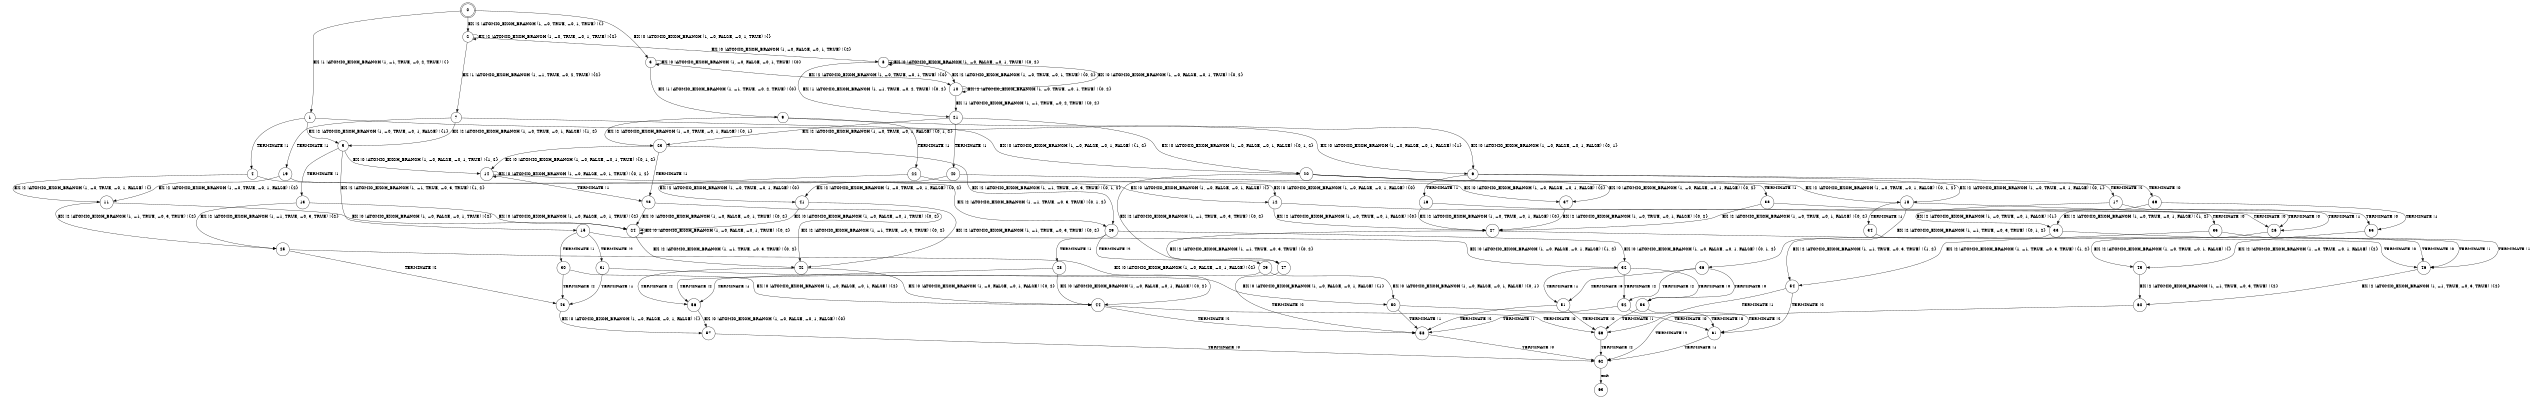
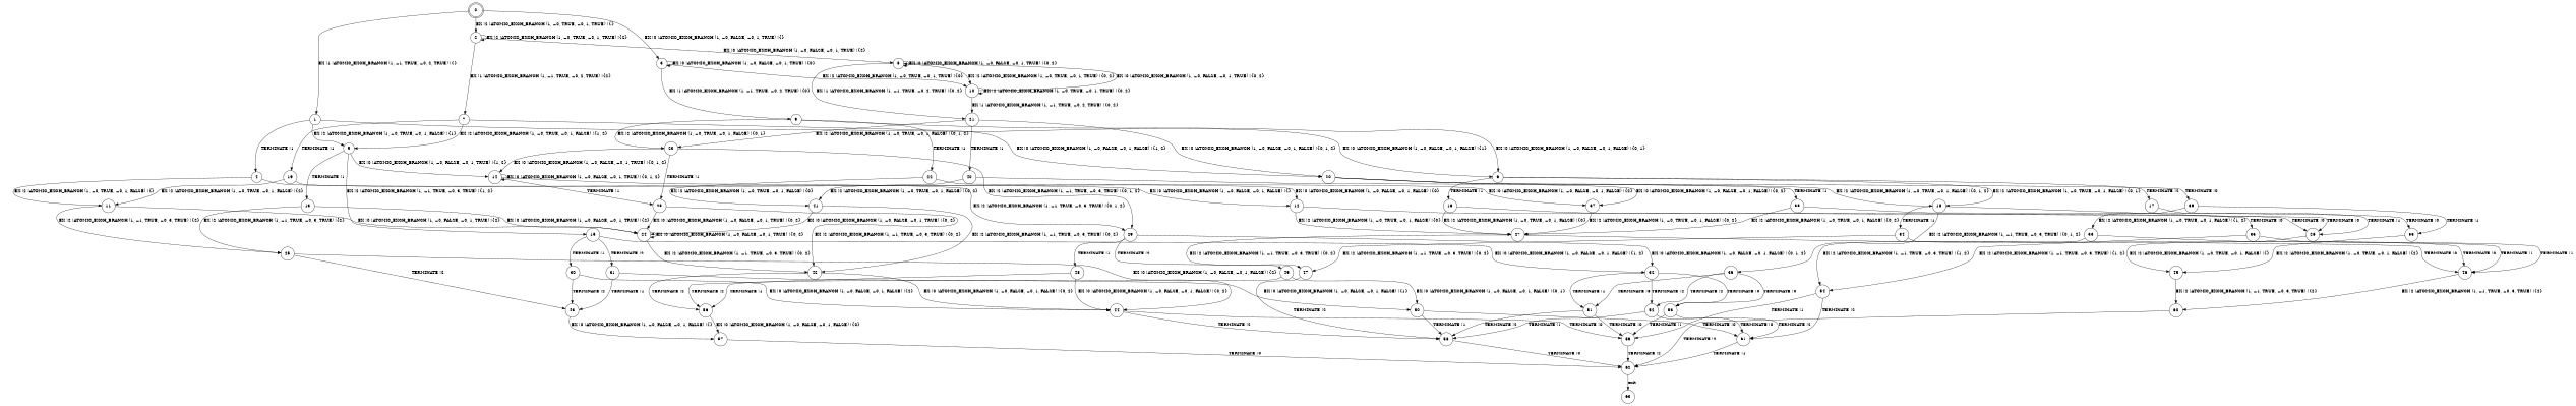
  digraph {
    node [shape=circle]
    0 [peripheries=2]
    1
    2
    3
    4
    5
    6
    7
    8
    9
    10
    11
    12
    13
    14
    15
    16
    17
    18
    19
    20
    21
    22
    23
    24
    25
    26
    27
    28
    29
    30
    31
    32
    33
    34
    35
    36
    37
    38
    39
    40
    41
    42
    43
    44
    45
    46
    47
    48
    49
    50
    51
    52
    53
    54
    55
    56
    57
    58
    59
    60
    61
    62
    63
    0 -> 1 [label="EX !1 !ATOMIC_EXCH_BRANCH (1, +1, TRUE, +0, 2, TRUE) !{}"]
    0 -> 2 [label="EX !2 !ATOMIC_EXCH_BRANCH (1, +0, TRUE, +0, 1, TRUE) !{}"]
    0 -> 3 [label="EX !0 !ATOMIC_EXCH_BRANCH (1, +0, FALSE, +0, 1, TRUE) !{}"]
    1 -> 4 [label="TERMINATE !1"]
    1 -> 5 [label="EX !2 !ATOMIC_EXCH_BRANCH (1, +0, TRUE, +0, 1, FALSE) !{1}"]
    1 -> 6 [label="EX !0 !ATOMIC_EXCH_BRANCH (1, +0, FALSE, +0, 1, FALSE) !{1}"]
    2 -> 2 [label="EX !2 !ATOMIC_EXCH_BRANCH (1, +0, TRUE, +0, 1, TRUE) !{2}"]
    2 -> 7 [label="EX !1 !ATOMIC_EXCH_BRANCH (1, +1, TRUE, +0, 2, TRUE) !{2}"]
    2 -> 8 [label="EX !0 !ATOMIC_EXCH_BRANCH (1, +0, FALSE, +0, 1, TRUE) !{2}"]
    3 -> 3 [label="EX !0 !ATOMIC_EXCH_BRANCH (1, +0, FALSE, +0, 1, TRUE) !{0}"]
    3 -> 9 [label="EX !1 !ATOMIC_EXCH_BRANCH (1, +1, TRUE, +0, 2, TRUE) !{0}"]
    3 -> 10 [label="EX !2 !ATOMIC_EXCH_BRANCH (1, +0, TRUE, +0, 1, TRUE) !{0}"]
    4 -> 11 [label="EX !2 !ATOMIC_EXCH_BRANCH (1, +0, TRUE, +0, 1, FALSE) !{}"]
    4 -> 12 [label="EX !0 !ATOMIC_EXCH_BRANCH (1, +0, FALSE, +0, 1, FALSE) !{}"]
    5 -> 13 [label="TERMINATE !1"]
    5 -> 14 [label="EX !0 !ATOMIC_EXCH_BRANCH (1, +0, FALSE, +0, 1, TRUE) !{1, 2}"]
    5 -> 15 [label="EX !2 !ATOMIC_EXCH_BRANCH (1, +1, TRUE, +0, 3, TRUE) !{1, 2}"]
    6 -> 16 [label="TERMINATE !1"]
    6 -> 17 [label="TERMINATE !2"]
    6 -> 18 [label="EX !2 !ATOMIC_EXCH_BRANCH (1, +0, TRUE, +0, 1, FALSE) !{0, 1}"]
    7 -> 5 [label="EX !2 !ATOMIC_EXCH_BRANCH (1, +0, TRUE, +0, 1, FALSE) !{1, 2}"]
    7 -> 19 [label="TERMINATE !1"]
    7 -> 20 [label="EX !0 !ATOMIC_EXCH_BRANCH (1, +0, FALSE, +0, 1, FALSE) !{1, 2}"]
    8 -> 8 [label="EX !0 !ATOMIC_EXCH_BRANCH (1, +0, FALSE, +0, 1, TRUE) !{0, 2}"]
    8 -> 10 [label="EX !2 !ATOMIC_EXCH_BRANCH (1, +0, TRUE, +0, 1, TRUE) !{0, 2}"]
    8 -> 21 [label="EX !1 !ATOMIC_EXCH_BRANCH (1, +1, TRUE, +0, 2, TRUE) !{0, 2}"]
    9 -> 6 [label="EX !0 !ATOMIC_EXCH_BRANCH (1, +0, FALSE, +0, 1, FALSE) !{0, 1}"]
    9 -> 22 [label="TERMINATE !1"]
    9 -> 23 [label="EX !2 !ATOMIC_EXCH_BRANCH (1, +0, TRUE, +0, 1, FALSE) !{0, 1}"]
    10 -> 8 [label="EX !0 !ATOMIC_EXCH_BRANCH (1, +0, FALSE, +0, 1, TRUE) !{0, 2}"]
    10 -> 10 [label="EX !2 !ATOMIC_EXCH_BRANCH (1, +0, TRUE, +0, 1, TRUE) !{0, 2}"]
    10 -> 21 [label="EX !1 !ATOMIC_EXCH_BRANCH (1, +1, TRUE, +0, 2, TRUE) !{0, 2}"]
    11 -> 24 [label="EX !0 !ATOMIC_EXCH_BRANCH (1, +0, FALSE, +0, 1, TRUE) !{2}"]
    11 -> 25 [label="EX !2 !ATOMIC_EXCH_BRANCH (1, +1, TRUE, +0, 3, TRUE) !{2}"]
    12 -> 26 [label="TERMINATE !0"]
    12 -> 27 [label="EX !2 !ATOMIC_EXCH_BRANCH (1, +0, TRUE, +0, 1, FALSE) !{0}"]
    13 -> 24 [label="EX !0 !ATOMIC_EXCH_BRANCH (1, +0, FALSE, +0, 1, TRUE) !{2}"]
    13 -> 25 [label="EX !2 !ATOMIC_EXCH_BRANCH (1, +1, TRUE, +0, 3, TRUE) !{2}"]
    14 -> 14 [label="EX !0 !ATOMIC_EXCH_BRANCH (1, +0, FALSE, +0, 1, TRUE) !{0, 1, 2}"]
    14 -> 28 [label="TERMINATE !1"]
    14 -> 29 [label="EX !2 !ATOMIC_EXCH_BRANCH (1, +1, TRUE, +0, 3, TRUE) !{0, 1, 2}"]
    15 -> 30 [label="TERMINATE !1"]
    15 -> 31 [label="TERMINATE !2"]
    15 -> 32 [label="EX !0 !ATOMIC_EXCH_BRANCH (1, +0, FALSE, +0, 1, FALSE) !{1, 2}"]
    16 -> 26 [label="TERMINATE !0"]
    16 -> 27 [label="EX !2 !ATOMIC_EXCH_BRANCH (1, +0, TRUE, +0, 1, FALSE) !{0}"]
    17 -> 26 [label="TERMINATE !1"]
-   17 -> 33 [label="EX !2 !ATOMIC_EXCH_BRANCH (1, +0, TRUE, +0, 1, FALSE) !{1}"]
    18 -> 34 [label="TERMINATE !1"]
    18 -> 35 [label="TERMINATE !0"]
    18 -> 36 [label="EX !2 !ATOMIC_EXCH_BRANCH (1, +1, TRUE, +0, 3, TRUE) !{0, 1, 2}"]
    19 -> 11 [label="EX !2 !ATOMIC_EXCH_BRANCH (1, +0, TRUE, +0, 1, FALSE) !{2}"]
    19 -> 37 [label="EX !0 !ATOMIC_EXCH_BRANCH (1, +0, FALSE, +0, 1, FALSE) !{2}"]
    20 -> 18 [label="EX !2 !ATOMIC_EXCH_BRANCH (1, +0, TRUE, +0, 1, FALSE) !{0, 1, 2}"]
    20 -> 38 [label="TERMINATE !1"]
    20 -> 39 [label="TERMINATE !0"]
    21 -> 20 [label="EX !0 !ATOMIC_EXCH_BRANCH (1, +0, FALSE, +0, 1, FALSE) !{0, 1, 2}"]
    21 -> 23 [label="EX !2 !ATOMIC_EXCH_BRANCH (1, +0, TRUE, +0, 1, FALSE) !{0, 1, 2}"]
    21 -> 40 [label="TERMINATE !1"]
    22 -> 12 [label="EX !0 !ATOMIC_EXCH_BRANCH (1, +0, FALSE, +0, 1, FALSE) !{0}"]
    22 -> 41 [label="EX !2 !ATOMIC_EXCH_BRANCH (1, +0, TRUE, +0, 1, FALSE) !{0}"]
    23 -> 14 [label="EX !0 !ATOMIC_EXCH_BRANCH (1, +0, FALSE, +0, 1, TRUE) !{0, 1, 2}"]
    23 -> 28 [label="TERMINATE !1"]
    23 -> 29 [label="EX !2 !ATOMIC_EXCH_BRANCH (1, +1, TRUE, +0, 3, TRUE) !{0, 1, 2}"]
    24 -> 24 [label="EX !0 !ATOMIC_EXCH_BRANCH (1, +0, FALSE, +0, 1, TRUE) !{0, 2}"]
    24 -> 42 [label="EX !2 !ATOMIC_EXCH_BRANCH (1, +1, TRUE, +0, 3, TRUE) !{0, 2}"]
    25 -> 43 [label="TERMINATE !2"]
    25 -> 44 [label="EX !0 !ATOMIC_EXCH_BRANCH (1, +0, FALSE, +0, 1, FALSE) !{2}"]
    26 -> 45 [label="EX !2 !ATOMIC_EXCH_BRANCH (1, +0, TRUE, +0, 1, FALSE) !{}"]
    27 -> 46 [label="TERMINATE !0"]
    27 -> 47 [label="EX !2 !ATOMIC_EXCH_BRANCH (1, +1, TRUE, +0, 3, TRUE) !{0, 2}"]
    28 -> 24 [label="EX !0 !ATOMIC_EXCH_BRANCH (1, +0, FALSE, +0, 1, TRUE) !{0, 2}"]
    28 -> 42 [label="EX !2 !ATOMIC_EXCH_BRANCH (1, +1, TRUE, +0, 3, TRUE) !{0, 2}"]
    29 -> 32 [label="EX !0 !ATOMIC_EXCH_BRANCH (1, +0, FALSE, +0, 1, FALSE) !{0, 1, 2}"]
    29 -> 48 [label="TERMINATE !1"]
    29 -> 49 [label="TERMINATE !2"]
    30 -> 43 [label="TERMINATE !2"]
    30 -> 44 [label="EX !0 !ATOMIC_EXCH_BRANCH (1, +0, FALSE, +0, 1, FALSE) !{2}"]
    31 -> 43 [label="TERMINATE !1"]
    31 -> 50 [label="EX !0 !ATOMIC_EXCH_BRANCH (1, +0, FALSE, +0, 1, FALSE) !{1}"]
    32 -> 51 [label="TERMINATE !1"]
    32 -> 52 [label="TERMINATE !2"]
    32 -> 53 [label="TERMINATE !0"]
    33 -> 46 [label="TERMINATE !1"]
    33 -> 54 [label="EX !2 !ATOMIC_EXCH_BRANCH (1, +1, TRUE, +0, 3, TRUE) !{1, 2}"]
    34 -> 46 [label="TERMINATE !0"]
-   20 -> 47 [label="EX !2 !ATOMIC_EXCH_BRANCH (1, +1, TRUE, +0, 3, TRUE) !{0, 2}"]
+   34 -> 47 [label="EX !2 !ATOMIC_EXCH_BRANCH (1, +1, TRUE, +0, 3, TRUE) !{0, 2}"]
    35 -> 46 [label="TERMINATE !1"]
    35 -> 54 [label="EX !2 !ATOMIC_EXCH_BRANCH (1, +1, TRUE, +0, 3, TRUE) !{1, 2}"]
    36 -> 51 [label="TERMINATE !8"]
    36 -> 52 [label="TERMINATE !2"]
    36 -> 53 [label="TERMINATE !0"]
    37 -> 27 [label="EX !2 !ATOMIC_EXCH_BRANCH (1, +0, TRUE, +0, 1, FALSE) !{0, 2}"]
    38 -> 27 [label="EX !2 !ATOMIC_EXCH_BRANCH (1, +0, TRUE, +0, 1, FALSE) !{0, 2}"]
    38 -> 55 [label="TERMINATE !0"]
    39 -> 33 [label="EX !2 !ATOMIC_EXCH_BRANCH (1, +0, TRUE, +0, 1, FALSE) !{1, 2}"]
    39 -> 55 [label="TERMINATE !1"]
    40 -> 37 [label="EX !0 !ATOMIC_EXCH_BRANCH (1, +0, FALSE, +0, 1, FALSE) !{0, 2}"]
    40 -> 41 [label="EX !2 !ATOMIC_EXCH_BRANCH (1, +0, TRUE, +0, 1, FALSE) !{0, 2}"]
    41 -> 24 [label="EX !0 !ATOMIC_EXCH_BRANCH (1, +0, FALSE, +0, 1, TRUE) !{0, 2}"]
    41 -> 42 [label="EX !2 !ATOMIC_EXCH_BRANCH (1, +1, TRUE, +0, 3, TRUE) !{0, 2}"]
    42 -> 44 [label="EX !0 !ATOMIC_EXCH_BRANCH (1, +0, FALSE, +0, 1, FALSE) !{0, 2}"]
    42 -> 56 [label="TERMINATE !2"]
    43 -> 57 [label="EX !0 !ATOMIC_EXCH_BRANCH (1, +0, FALSE, +0, 1, FALSE) !{}"]
    44 -> 58 [label="TERMINATE !2"]
    44 -> 59 [label="TERMINATE !0"]
    45 -> 60 [label="EX !2 !ATOMIC_EXCH_BRANCH (1, +1, TRUE, +0, 3, TRUE) !{2}"]
    46 -> 60 [label="EX !2 !ATOMIC_EXCH_BRANCH (1, +1, TRUE, +0, 3, TRUE) !{2}"]
    47 -> 58 [label="TERMINATE !2"]
    48 -> 44 [label="EX !0 !ATOMIC_EXCH_BRANCH (1, +0, FALSE, +0, 1, FALSE) !{0, 2}"]
    48 -> 56 [label="TERMINATE !2"]
    49 -> 50 [label="EX !0 !ATOMIC_EXCH_BRANCH (1, +0, FALSE, +0, 1, FALSE) !{0, 1}"]
    49 -> 56 [label="TERMINATE !1"]
    50 -> 58 [label="TERMINATE !1"]
    50 -> 61 [label="TERMINATE !0"]
    51 -> 58 [label="TERMINATE !2"]
    51 -> 59 [label="TERMINATE !0"]
    52 -> 58 [label="TERMINATE !1"]
    52 -> 61 [label="TERMINATE !0"]
    53 -> 59 [label="TERMINATE !1"]
    53 -> 61 [label="TERMINATE !2"]
    54 -> 59 [label="TERMINATE !1"]
    54 -> 61 [label="TERMINATE !2"]
    55 -> 45 [label="EX !2 !ATOMIC_EXCH_BRANCH (1, +0, TRUE, +0, 1, FALSE) !{2}"]
    56 -> 57 [label="EX !0 !ATOMIC_EXCH_BRANCH (1, +0, FALSE, +0, 1, FALSE) !{0}"]
    57 -> 62 [label="TERMINATE !0"]
    58 -> 62 [label="TERMINATE !0"]
    59 -> 62 [label="TERMINATE !2"]
    60 -> 62 [label="TERMINATE !2"]
    61 -> 62 [label="TERMINATE !1"]
    62 -> 63 [label=exit]
  }
